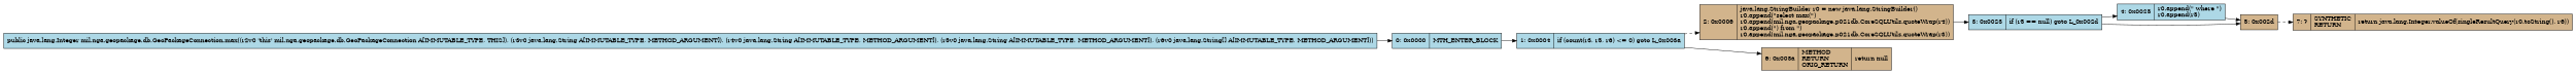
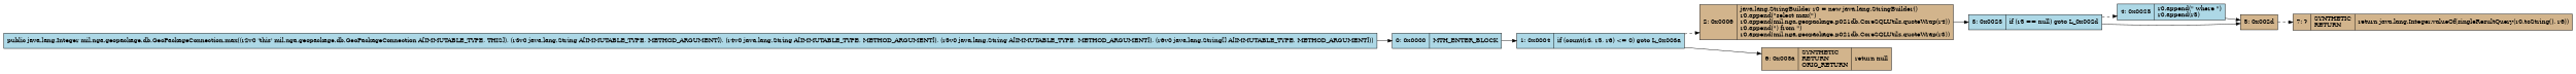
  digraph {
    rankdir=LR
    node [fillcolor=lightblue shape=record style=filled]
    n1 [label="{0\:\ 0x0000|MTH_ENTER_BLOCK\l}"]
    n2 [label="{1\:\ 0x0004|if (count(r3, r5, r6) \<= 0) goto L_0x003a\l}"]
    n3 [fillcolor=tan label="{2\:\ 0x0006|java.lang.StringBuilder r0 = new java.lang.StringBuilder()\lr0.append(\"select max(\")\lr0.append(mil.nga.geopackage.p021db.CoreSQLUtils.quoteWrap(r4))\lr0.append(\") from \")\lr0.append(mil.nga.geopackage.p021db.CoreSQLUtils.quoteWrap(r3))\l}"]
-   n4 [fillcolor=tan label="{6\:\ 0x003a|METHOD\lRETURN\lORIG_RETURN\l|return null\l}"]
+   n4 [fillcolor=tan label="{6\:\ 0x003a|SYNTHETIC\lRETURN\lORIG_RETURN\l|return null\l}"]
    n5 [label="{3\:\ 0x0023|if (r5 == null) goto L_0x002d\l}"]
    n6 [label="{4\:\ 0x0025|r0.append(\" where \")\lr0.append(r5)\l}"]
    n7 [fillcolor=tan label="{5\:\ 0x002d}"]
    n8 [fillcolor=tan label="{7\:\ ?|SYNTHETIC\lRETURN\l|return java.lang.Integer.valueOf(singleResultQuery(r0.toString(), r6))\l}"]
    n9 [label="{public java.lang.Integer mil.nga.geopackage.db.GeoPackageConnection.max((r2v0 'this' mil.nga.geopackage.db.GeoPackageConnection A[IMMUTABLE_TYPE, THIS]), (r3v0 java.lang.String A[IMMUTABLE_TYPE, METHOD_ARGUMENT]), (r4v0 java.lang.String A[IMMUTABLE_TYPE, METHOD_ARGUMENT]), (r5v0 java.lang.String A[IMMUTABLE_TYPE, METHOD_ARGUMENT]), (r6v0 java.lang.String[] A[IMMUTABLE_TYPE, METHOD_ARGUMENT])) }"]
    n1 -> n2
    n2 -> n3 [style=dashed]
    n2 -> n4
    n3 -> n5
-   n5 -> n6 [style=solid]
+   n5 -> n6 [style=dashed]
    n5 -> n7
    n6 -> n7
    n7 -> n8 [style=dashed]
    n9 -> n1
  }
